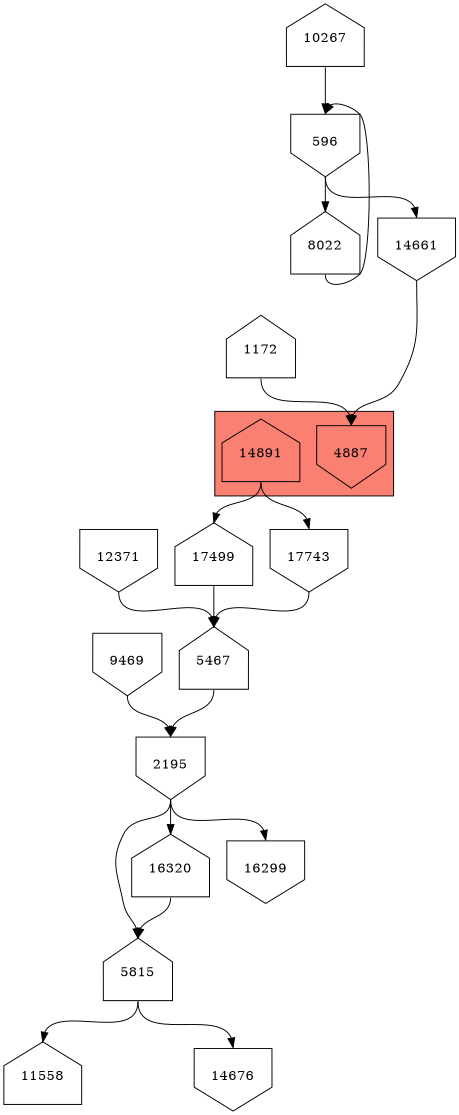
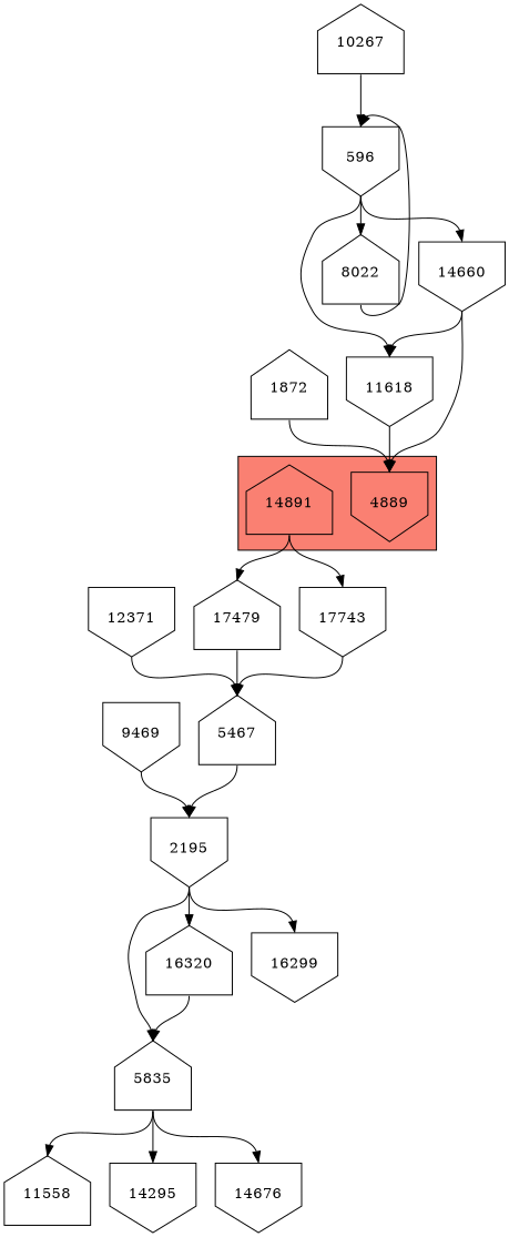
  digraph {
    node [shape=invhouse]
    edge [headport=n tailport=s]
-   4887 [height=1 width=1]
+   4887 [height=1 width=1 label=4889]
    14891 [height=1 shape=house width=1]
-   17499 [height=1 shape=house width=1]
+   17499 [height=1 shape=house width=1 label=17479]
    17743 [height=1 width=1]
    5467 [height=1 shape=house width=1]
    2195 [height=1 width=1]
-   5815 [height=1 shape=house width=1]
+   5815 [height=1 shape=house width=1 label=5835]
    16320 [height=1 shape=house width=1]
    16299 [height=1 width=1]
    11558 [height=1 shape=house width=1]
+   14295 [height=1 width=1]
    14676 [height=1 width=1]
    9469 [height=1 width=1]
    n14 [height=1 label=12371 width=1]
-   1872 [height=1 shape=house width=1 label=1172]
+   1872 [height=1 shape=house width=1]
+   11618 [height=1 width=1]
    596 [height=1 width=1]
    n18 [height=1 label=8022 shape=house width=1]
-   14661 [height=1 width=1]
+   14661 [height=1 width=1 label=14660]
    10267 [height=1 shape=house width=1]
    subgraph cluster_1 {
      fillcolor=salmon
      style=filled
      4887
      14891
    }
    14891 -> 17499
    14891 -> 17743
    17499 -> 5467
    17743 -> 5467
    5467 -> 2195
    2195 -> 5815
    2195 -> 16320
    2195 -> 16299
    5815 -> 11558
+   5815 -> 14295
    5815 -> 14676
    16320 -> 5815
    9469 -> 2195
    n14 -> 5467
    1872 -> 4887
+   11618 -> 4887
+   596 -> 11618
    596 -> n18
    596 -> 14661
    n18 -> 596
    14661 -> 4887
+   14661 -> 11618
    10267 -> 596
  }
